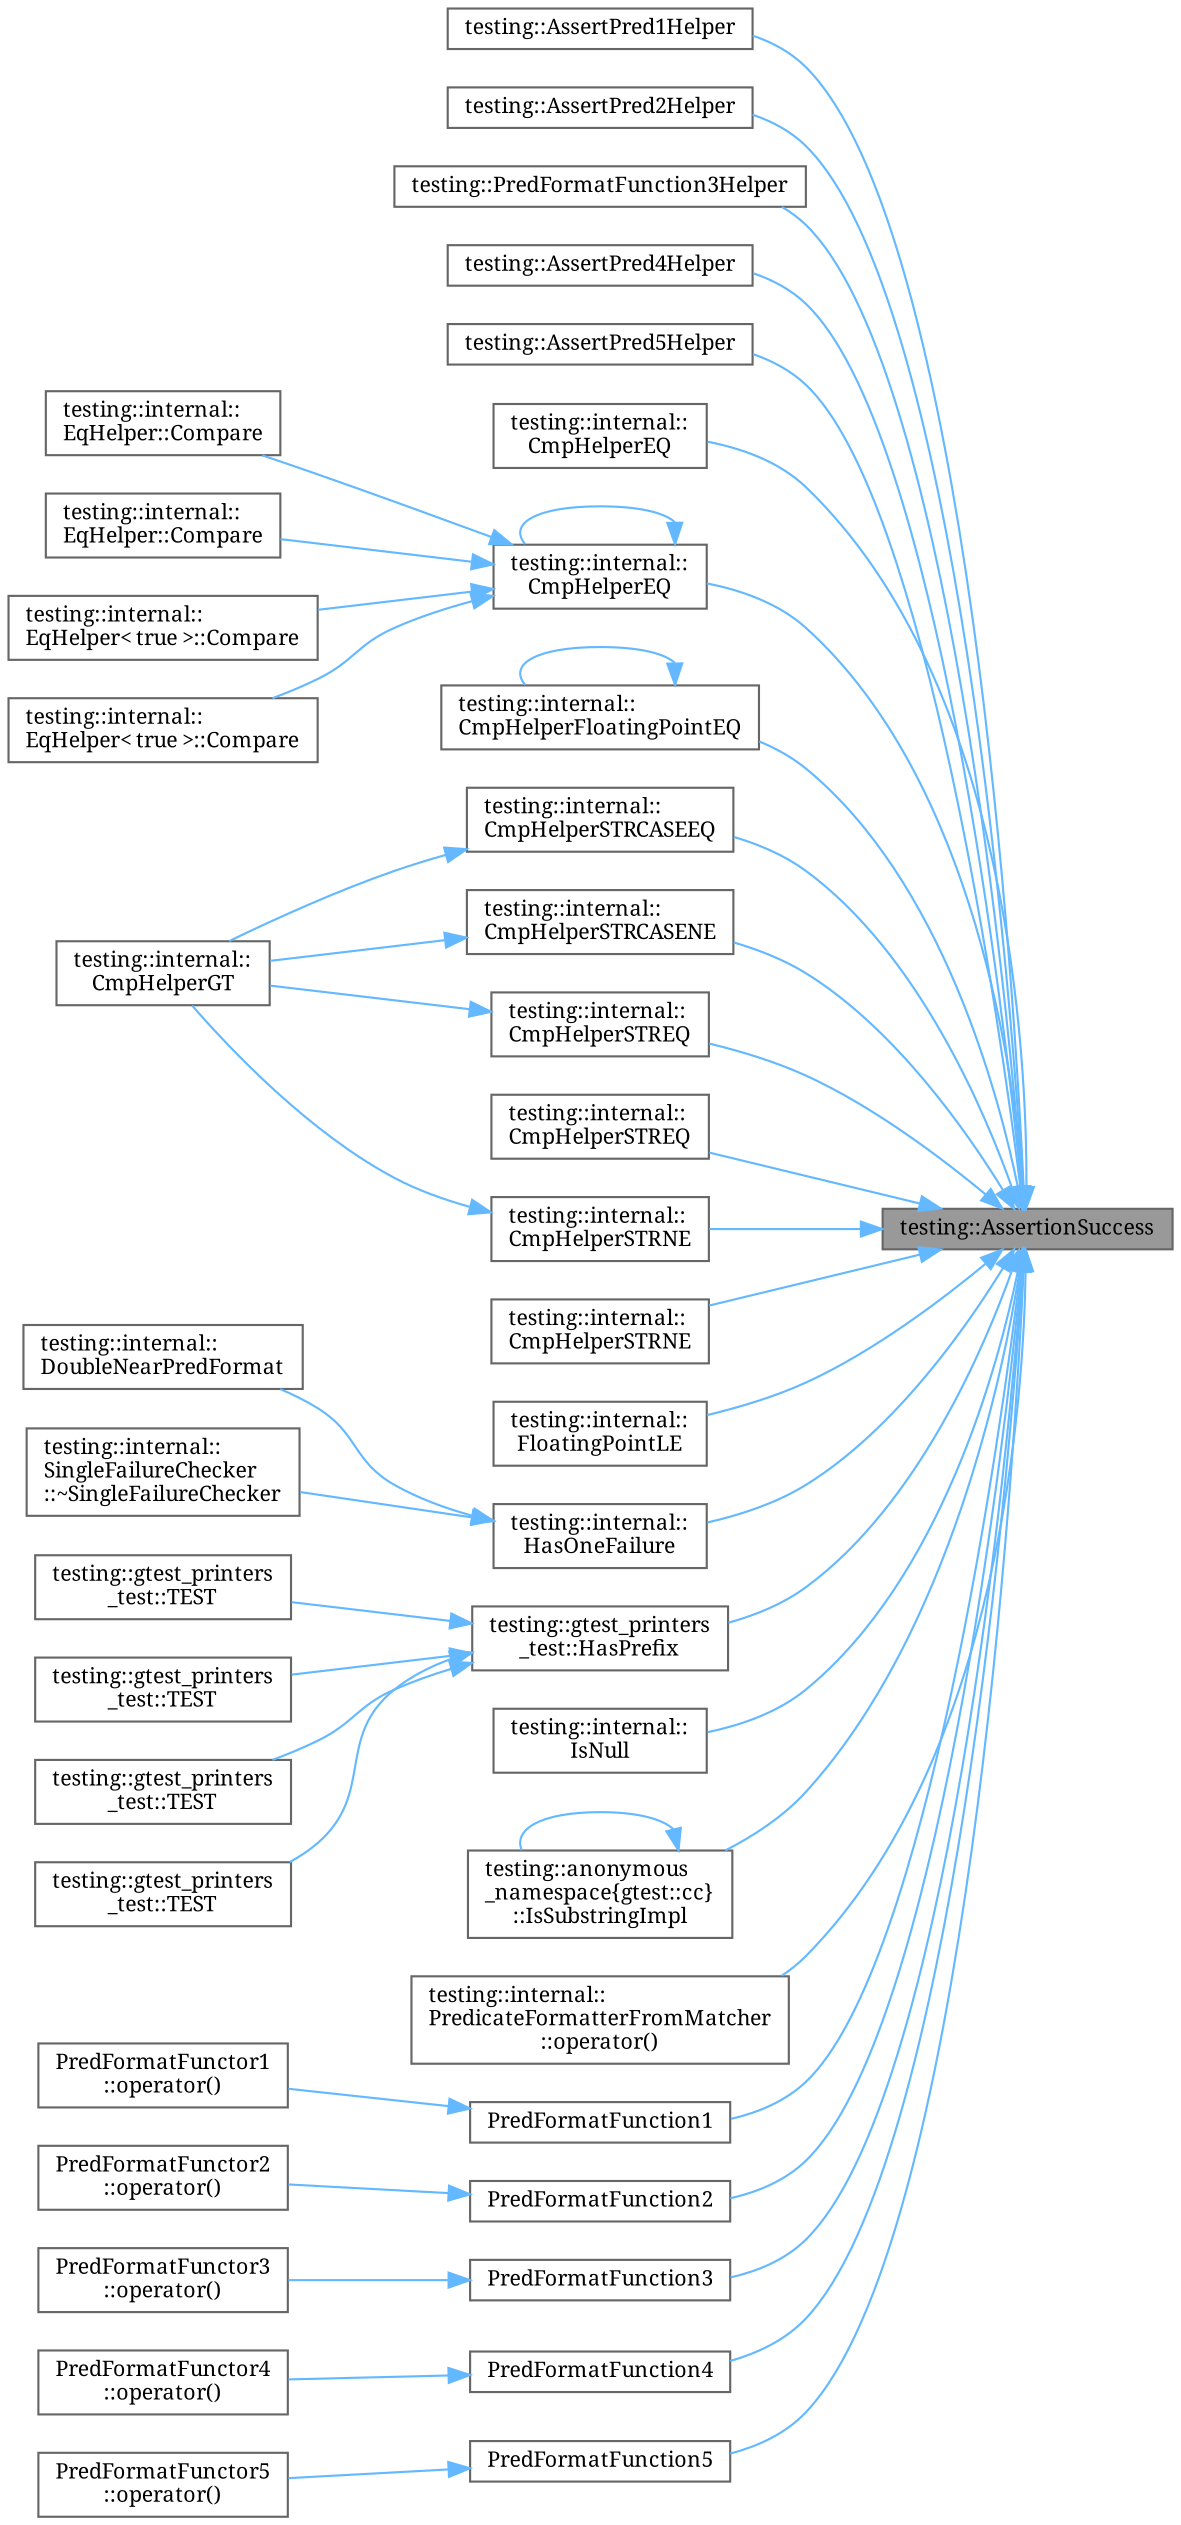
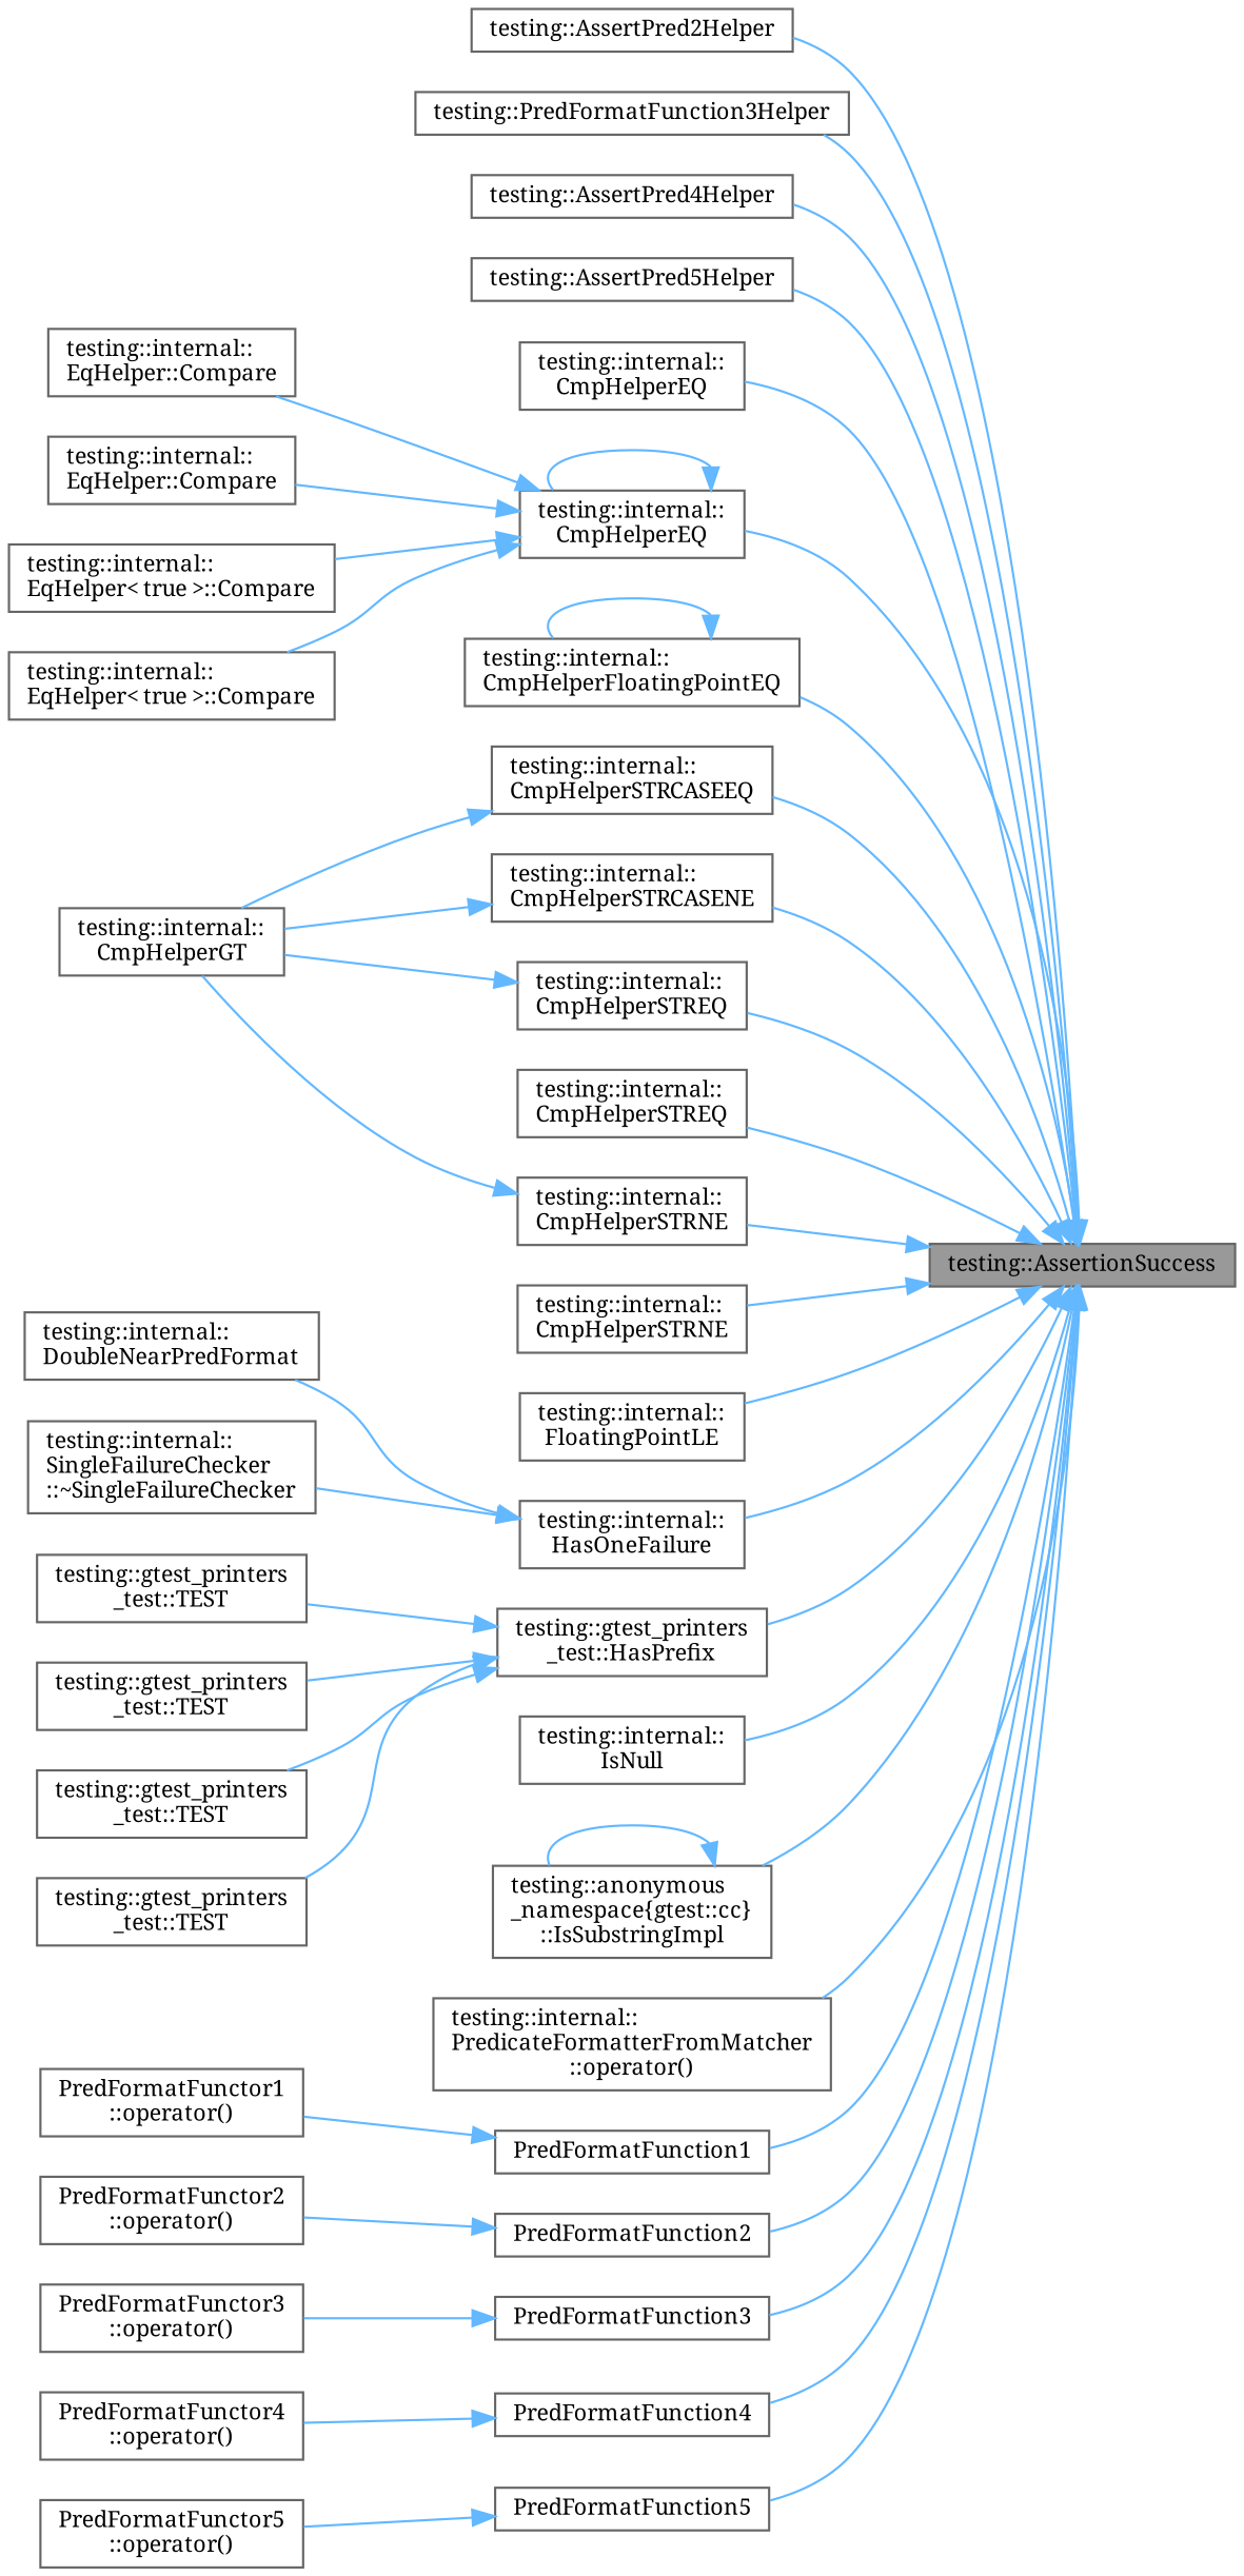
  digraph {
    fontname="Noto Serif"
    rankdir=RL
    node [color=grey40 fillcolor=white fontname="Noto Serif" fontsize=10 shape=box style=filled]
    edge [color=steelblue1 dir=back fontname="Noto Serif" fontsize=10 labelfontname=Helvetica labelfontsize=10 style=solid]
    n1 [color=gray40 fillcolor=grey60 fontcolor=black height=0.2 label="testing::AssertionSuccess" width=0.4]
-   n2 [height=0.2 label="testing::AssertPred1Helper" width=0.4]
    n3 [height=0.2 label="testing::AssertPred2Helper" width=0.4]
    n4 [height=0.2 label="testing::PredFormatFunction3Helper" width=0.4]
    n5 [height=0.2 label="testing::AssertPred4Helper" width=0.4]
    n6 [height=0.2 label="testing::AssertPred5Helper" width=0.4]
    n7 [height=0.2 label="testing::internal::\lCmpHelperEQ" width=0.4]
    n8 [height=0.2 label="testing::internal::\lCmpHelperEQ" width=0.4]
    n9 [height=0.2 label="testing::internal::\lCmpHelperFloatingPointEQ" width=0.4]
    n10 [height=0.2 label="testing::internal::\lCmpHelperSTRCASEEQ" width=0.4]
    n11 [height=0.2 label="testing::internal::\lCmpHelperSTRCASENE" width=0.4]
    n12 [height=0.2 label="testing::internal::\lCmpHelperSTREQ" width=0.4]
    n13 [height=0.2 label="testing::internal::\lCmpHelperSTREQ" width=0.4]
    n14 [height=0.2 label="testing::internal::\lCmpHelperSTRNE" width=0.4]
    n15 [height=0.2 label="testing::internal::\lCmpHelperSTRNE" width=0.4]
    n16 [height=0.2 label="testing::internal::\lFloatingPointLE" width=0.4]
    n17 [height=0.2 label="testing::internal::\lHasOneFailure" width=0.4]
    n18 [height=0.2 label="testing::gtest_printers\l_test::HasPrefix" width=0.4]
    n19 [height=0.2 label="testing::internal::\lIsNull" width=0.4]
    n20 [height=0.2 label="testing::anonymous\l_namespace\{gtest::cc\}\l::IsSubstringImpl" width=0.4]
    n21 [height=0.2 label="testing::internal::\lPredicateFormatterFromMatcher\l::operator()" width=0.4]
    n22 [height=0.2 label=PredFormatFunction1 width=0.4]
    n23 [height=0.2 label=PredFormatFunction2 width=0.4]
    n24 [height=0.2 label=PredFormatFunction3 width=0.4]
    n25 [height=0.2 label=PredFormatFunction4 width=0.4]
    n26 [height=0.2 label=PredFormatFunction5 width=0.4]
    n27 [height=0.2 label="testing::internal::\lEqHelper::Compare" width=0.4]
    n28 [height=0.2 label="testing::internal::\lEqHelper::Compare" width=0.4]
    n29 [height=0.2 label="testing::internal::\lEqHelper\< true \>::Compare" width=0.4]
    n30 [height=0.2 label="testing::internal::\lEqHelper\< true \>::Compare" width=0.4]
    n31 [height=0.2 label="testing::internal::\lCmpHelperGT" width=0.4]
    n32 [height=0.2 label="testing::internal::\lDoubleNearPredFormat" width=0.4]
    n33 [height=0.2 label="testing::internal::\lSingleFailureChecker\l::~SingleFailureChecker" width=0.4]
    n34 [height=0.2 label="testing::gtest_printers\l_test::TEST" width=0.4]
    n35 [height=0.2 label="testing::gtest_printers\l_test::TEST" width=0.4]
    n36 [height=0.2 label="testing::gtest_printers\l_test::TEST" width=0.4]
    n37 [height=0.2 label="testing::gtest_printers\l_test::TEST" width=0.4]
    n38 [height=0.2 label="PredFormatFunctor1\l::operator()" width=0.4]
    n39 [height=0.2 label="PredFormatFunctor2\l::operator()" width=0.4]
    n40 [height=0.2 label="PredFormatFunctor3\l::operator()" width=0.4]
    n41 [height=0.2 label="PredFormatFunctor4\l::operator()" width=0.4]
    n42 [height=0.2 label="PredFormatFunctor5\l::operator()" width=0.4]
-   n1 -> n2
    n1 -> n3
    n1 -> n4
    n1 -> n5
    n1 -> n6
    n1 -> n7
    n1 -> n8
    n1 -> n9
    n1 -> n10
    n1 -> n11
    n1 -> n12
    n1 -> n13
    n1 -> n14
    n1 -> n15
    n1 -> n16
    n1 -> n17
    n1 -> n18
    n1 -> n19
    n1 -> n20
    n1 -> n21
    n1 -> n22
    n1 -> n23
    n1 -> n24
    n1 -> n25
    n1 -> n26
    n8 -> n8
    n8 -> n27
    n8 -> n28
    n8 -> n29
    n8 -> n30
    n9 -> n9
    n10 -> n31
    n11 -> n31
    n12 -> n31
    n14 -> n31
    n17 -> n32
    n17 -> n33
    n18 -> n34
    n18 -> n35
    n18 -> n36
    n18 -> n37
    n20 -> n20
    n22 -> n38
    n23 -> n39
    n24 -> n40
    n25 -> n41
    n26 -> n42
  }
